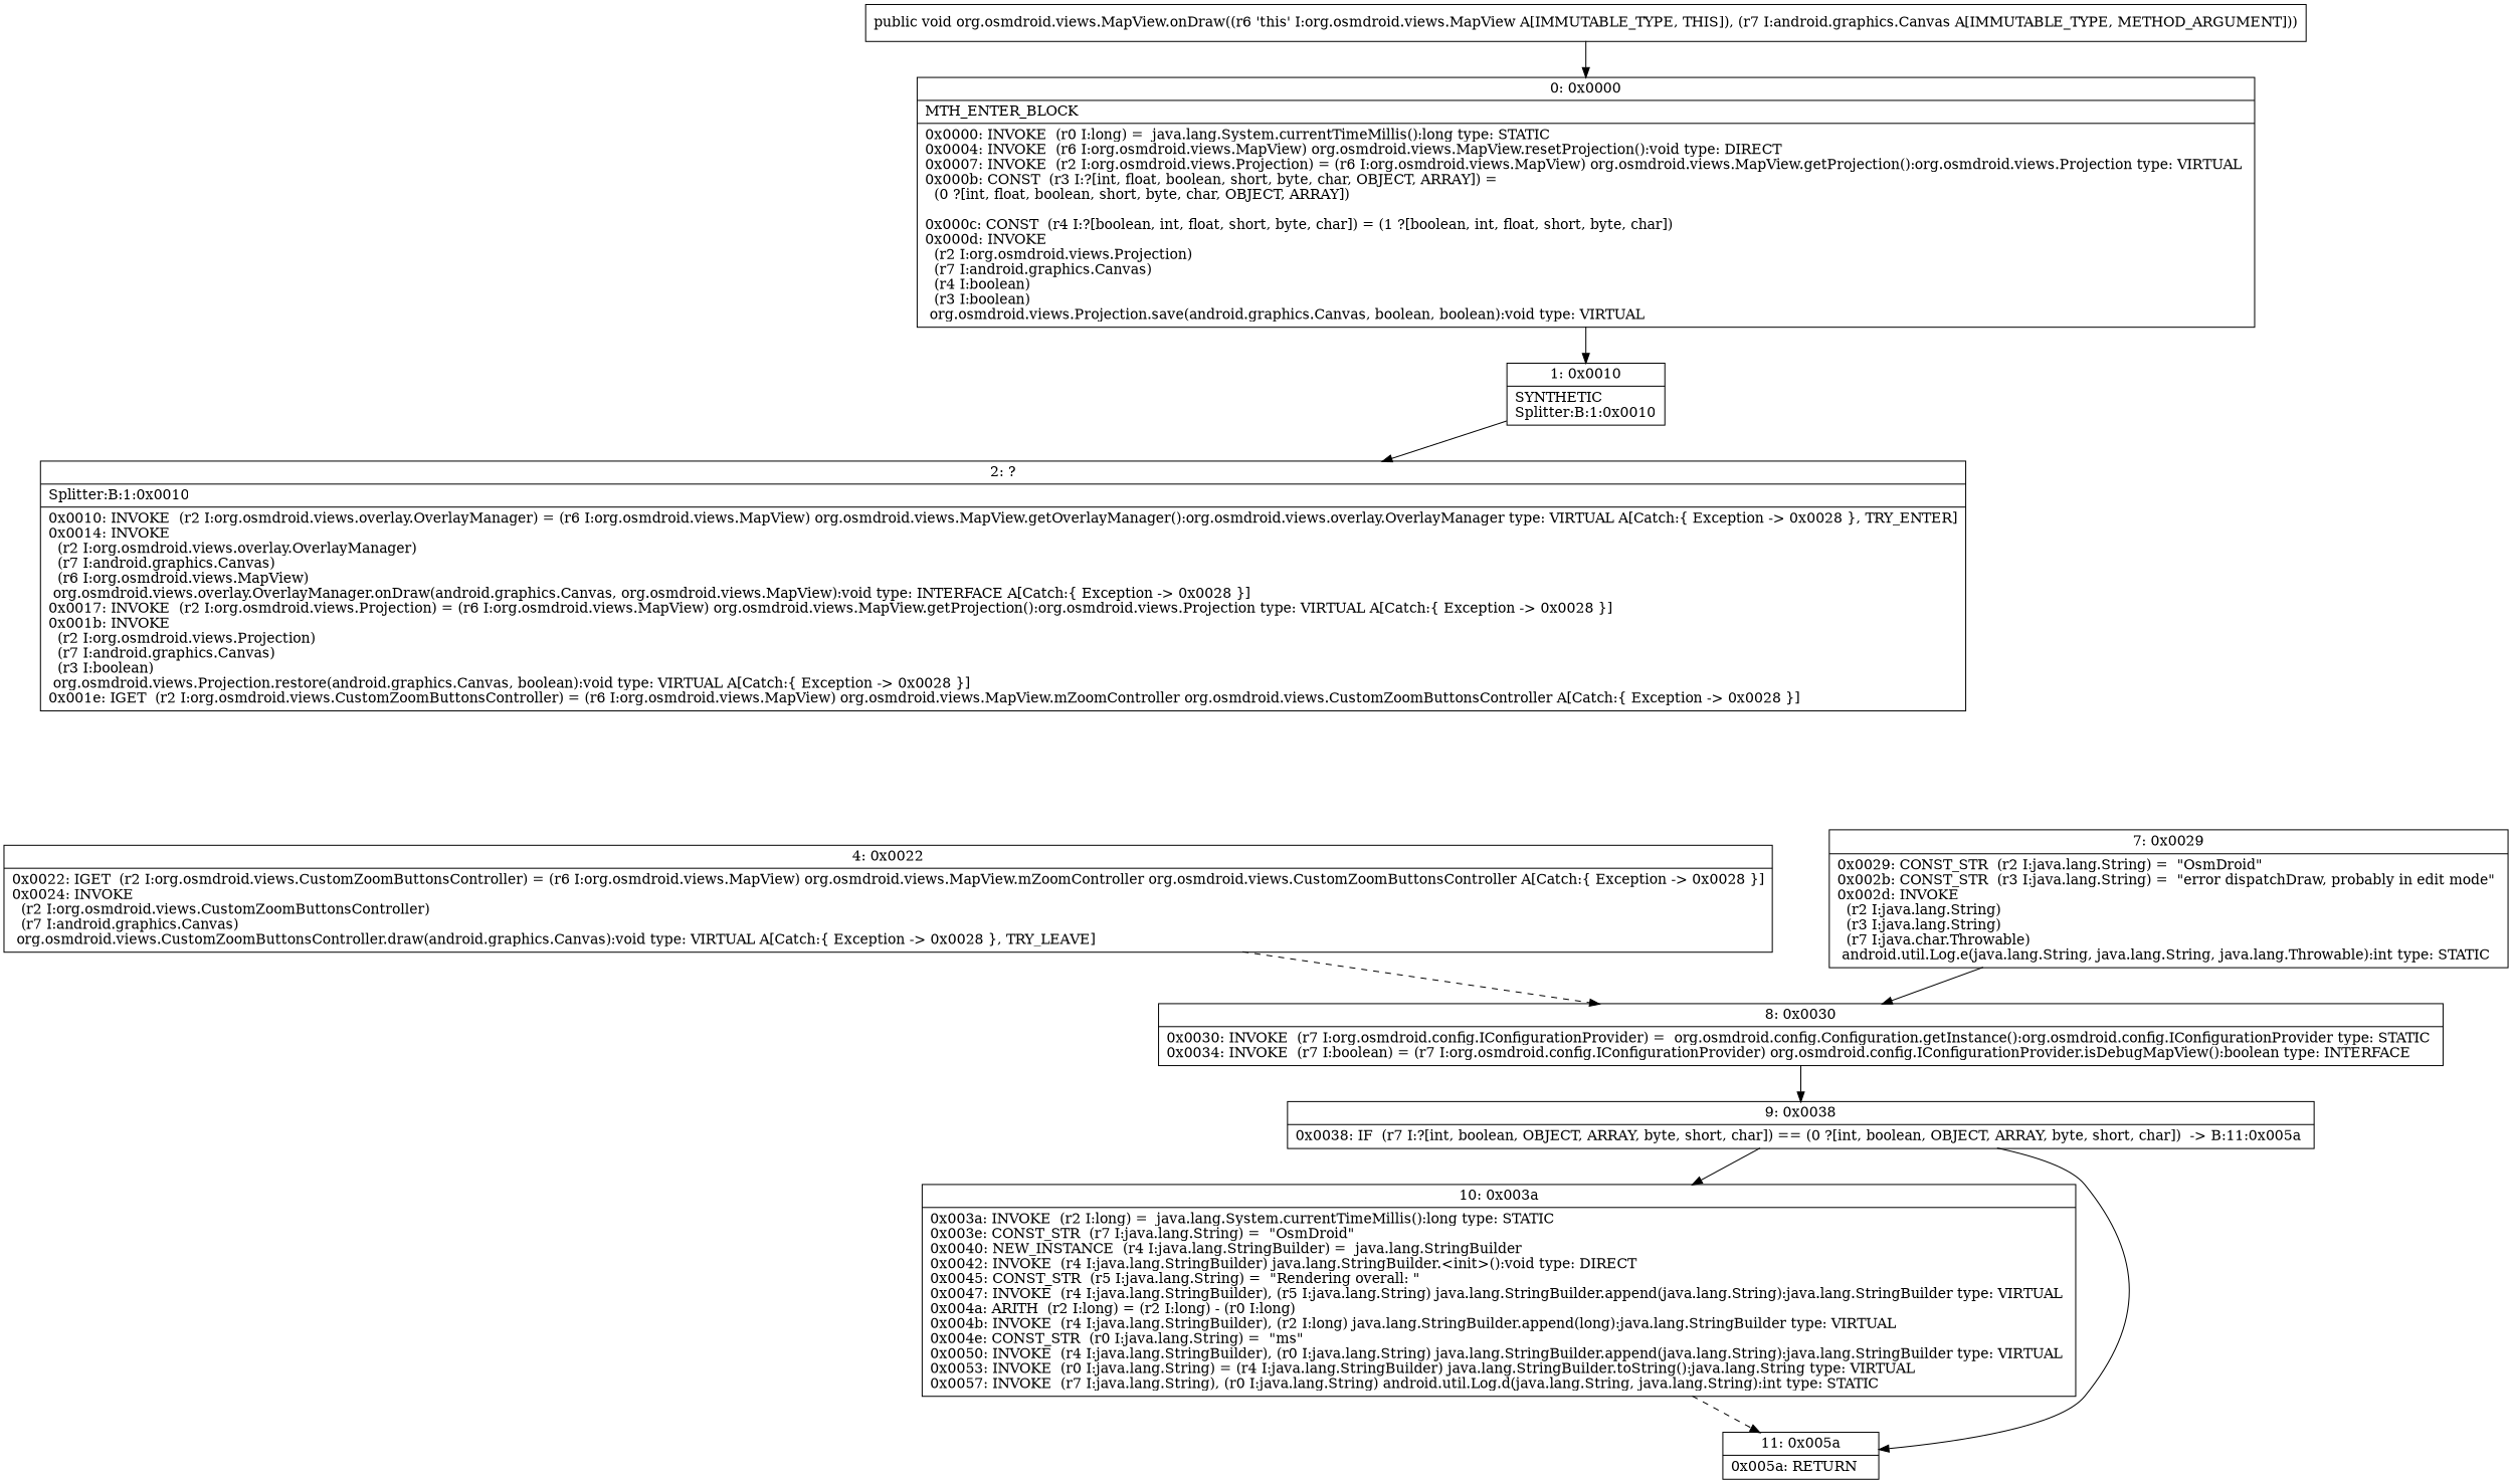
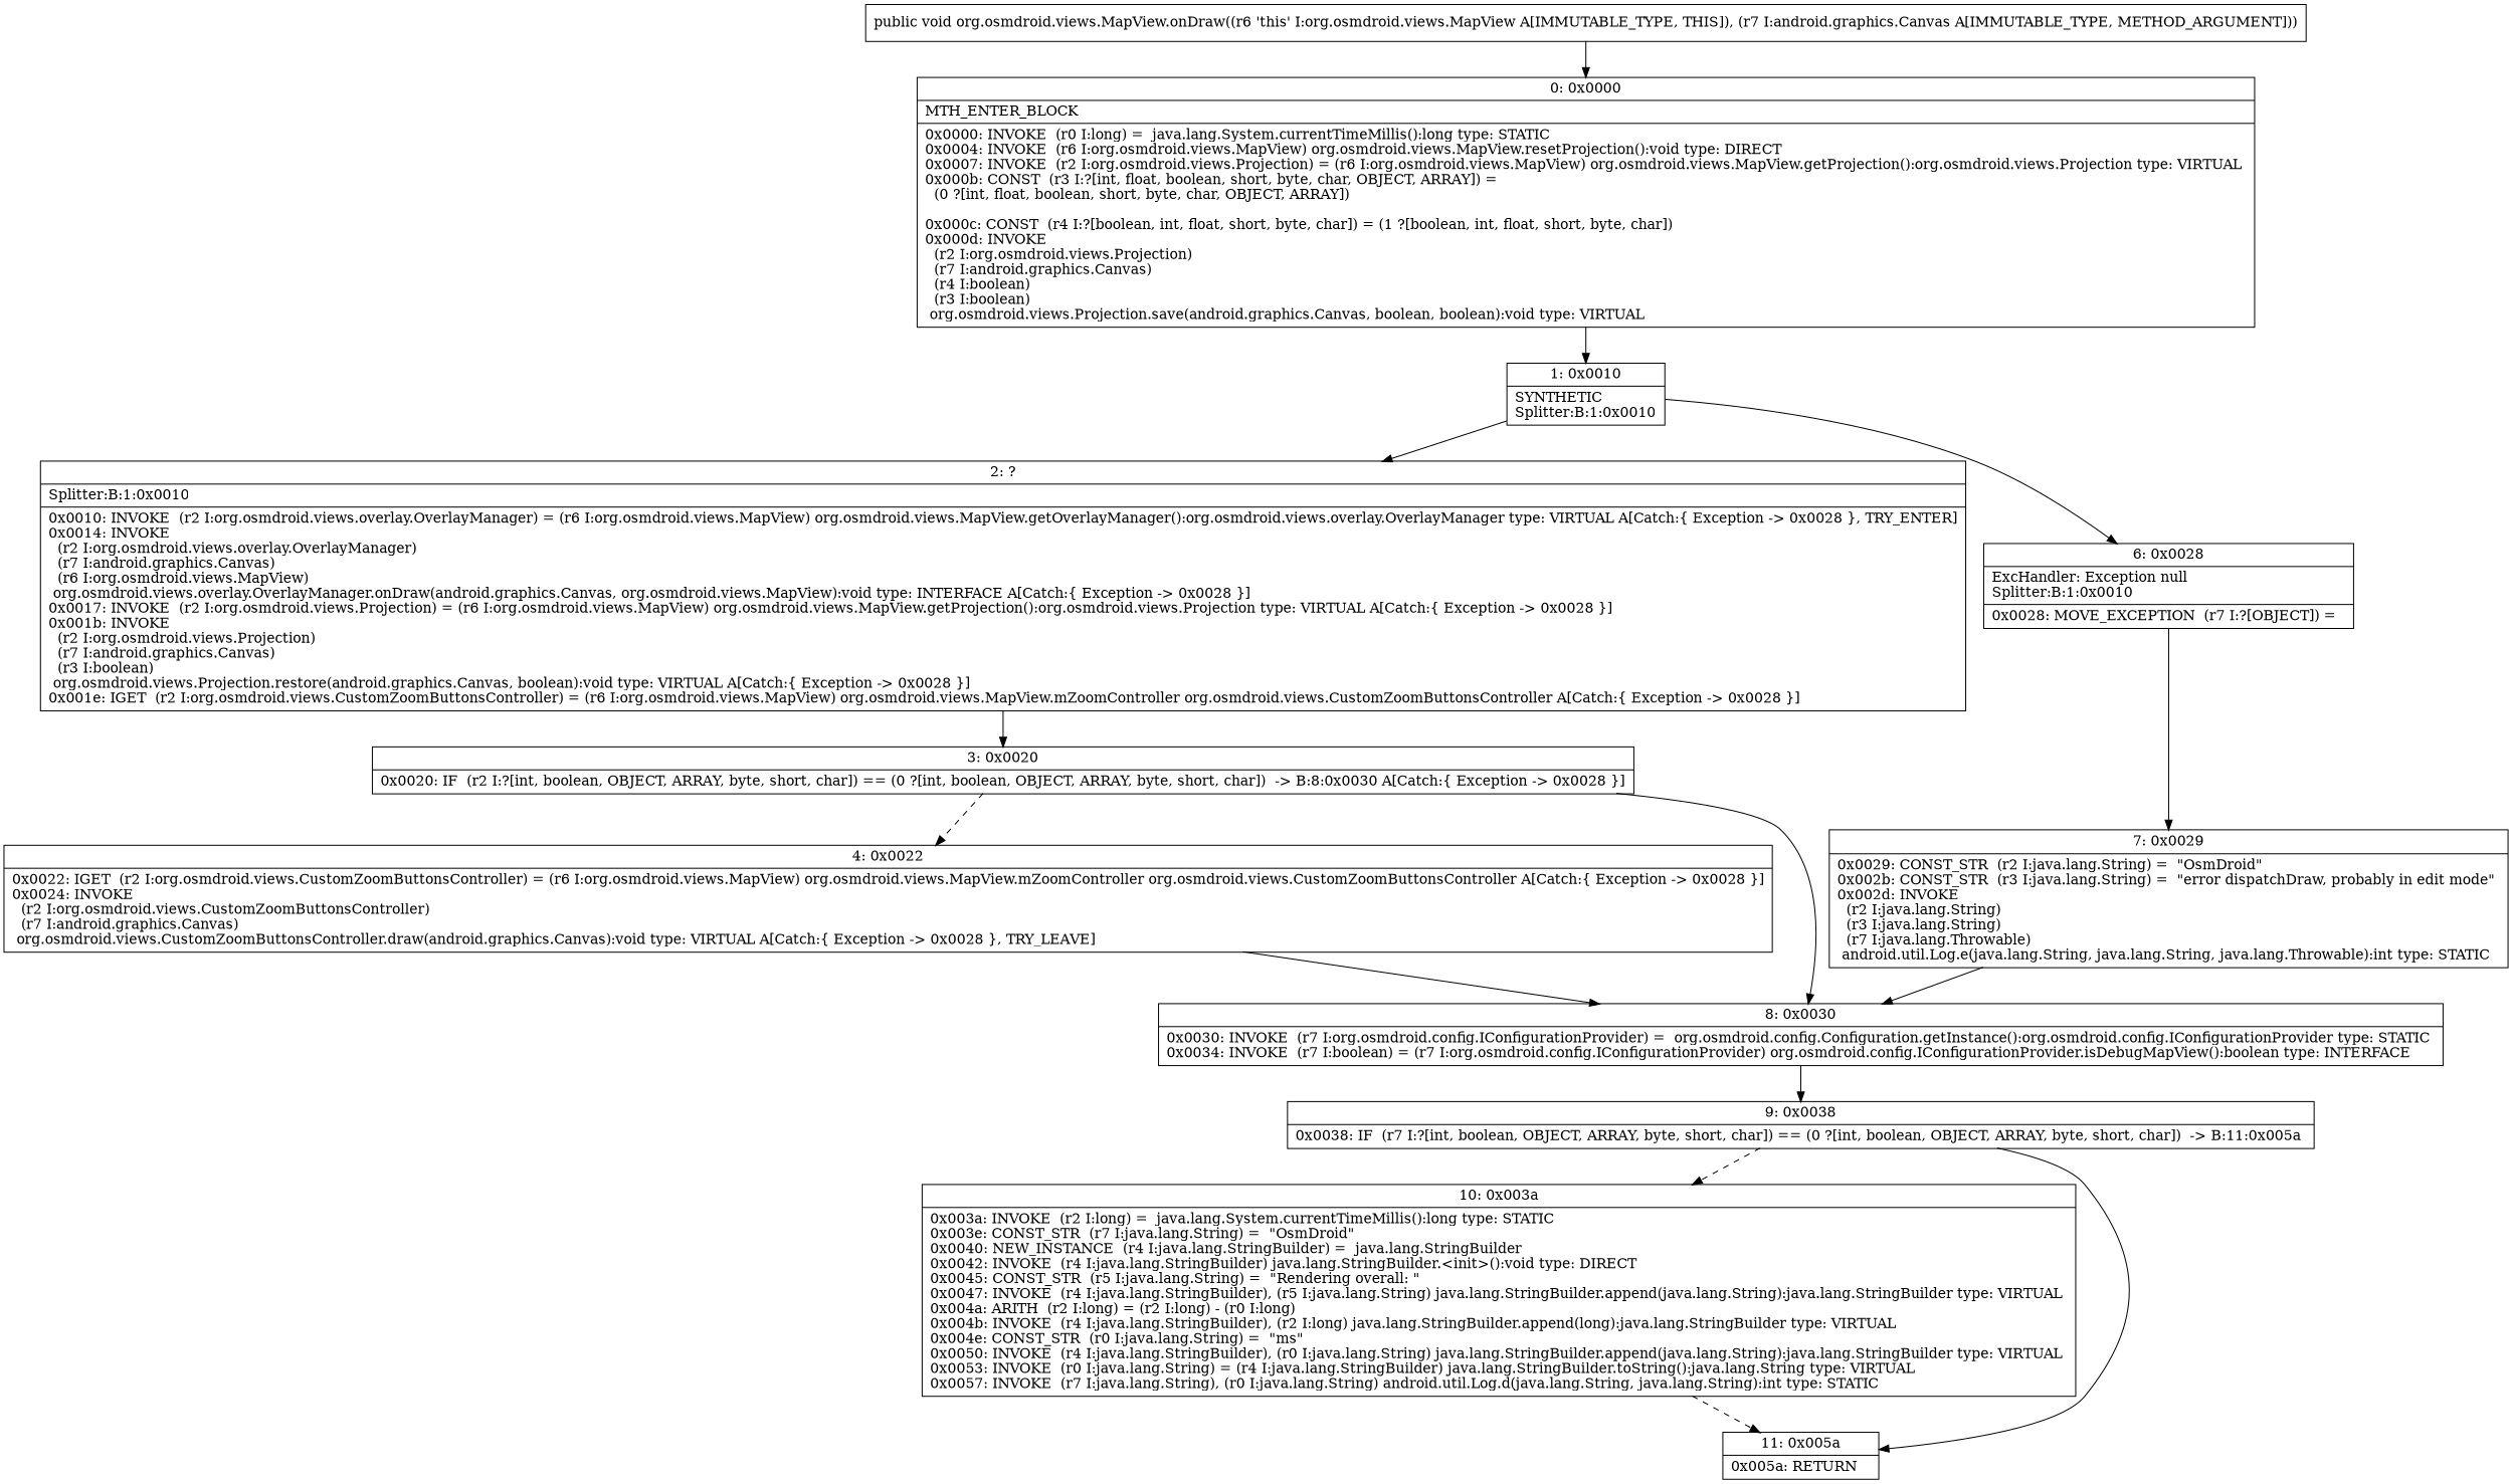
  digraph {
    node [shape=record]
    n1 [label="{0\:\ 0x0000|MTH_ENTER_BLOCK\l|0x0000: INVOKE  (r0 I:long) =  java.lang.System.currentTimeMillis():long type: STATIC \l0x0004: INVOKE  (r6 I:org.osmdroid.views.MapView) org.osmdroid.views.MapView.resetProjection():void type: DIRECT \l0x0007: INVOKE  (r2 I:org.osmdroid.views.Projection) = (r6 I:org.osmdroid.views.MapView) org.osmdroid.views.MapView.getProjection():org.osmdroid.views.Projection type: VIRTUAL \l0x000b: CONST  (r3 I:?[int, float, boolean, short, byte, char, OBJECT, ARRAY]) = \l  (0 ?[int, float, boolean, short, byte, char, OBJECT, ARRAY])\l \l0x000c: CONST  (r4 I:?[boolean, int, float, short, byte, char]) = (1 ?[boolean, int, float, short, byte, char]) \l0x000d: INVOKE  \l  (r2 I:org.osmdroid.views.Projection)\l  (r7 I:android.graphics.Canvas)\l  (r4 I:boolean)\l  (r3 I:boolean)\l org.osmdroid.views.Projection.save(android.graphics.Canvas, boolean, boolean):void type: VIRTUAL \l}"]
    n2 [label="{1\:\ 0x0010|SYNTHETIC\lSplitter:B:1:0x0010\l}"]
    n3 [label="{2\:\ ?|Splitter:B:1:0x0010\l|0x0010: INVOKE  (r2 I:org.osmdroid.views.overlay.OverlayManager) = (r6 I:org.osmdroid.views.MapView) org.osmdroid.views.MapView.getOverlayManager():org.osmdroid.views.overlay.OverlayManager type: VIRTUAL A[Catch:\{ Exception \-\> 0x0028 \}, TRY_ENTER]\l0x0014: INVOKE  \l  (r2 I:org.osmdroid.views.overlay.OverlayManager)\l  (r7 I:android.graphics.Canvas)\l  (r6 I:org.osmdroid.views.MapView)\l org.osmdroid.views.overlay.OverlayManager.onDraw(android.graphics.Canvas, org.osmdroid.views.MapView):void type: INTERFACE A[Catch:\{ Exception \-\> 0x0028 \}]\l0x0017: INVOKE  (r2 I:org.osmdroid.views.Projection) = (r6 I:org.osmdroid.views.MapView) org.osmdroid.views.MapView.getProjection():org.osmdroid.views.Projection type: VIRTUAL A[Catch:\{ Exception \-\> 0x0028 \}]\l0x001b: INVOKE  \l  (r2 I:org.osmdroid.views.Projection)\l  (r7 I:android.graphics.Canvas)\l  (r3 I:boolean)\l org.osmdroid.views.Projection.restore(android.graphics.Canvas, boolean):void type: VIRTUAL A[Catch:\{ Exception \-\> 0x0028 \}]\l0x001e: IGET  (r2 I:org.osmdroid.views.CustomZoomButtonsController) = (r6 I:org.osmdroid.views.MapView) org.osmdroid.views.MapView.mZoomController org.osmdroid.views.CustomZoomButtonsController A[Catch:\{ Exception \-\> 0x0028 \}]\l}"]
-   n6 [label="{7\:\ 0x0029|0x0029: CONST_STR  (r2 I:java.lang.String) =  \"OsmDroid\" \l0x002b: CONST_STR  (r3 I:java.lang.String) =  \"error dispatchDraw, probably in edit mode\" \l0x002d: INVOKE  \l  (r2 I:java.lang.String)\l  (r3 I:java.lang.String)\l  (r7 I:java.char.Throwable)\l android.util.Log.e(java.lang.String, java.lang.String, java.lang.Throwable):int type: STATIC \l}"]
+   n4 [label="{6\:\ 0x0028|ExcHandler: Exception null\lSplitter:B:1:0x0010\l|0x0028: MOVE_EXCEPTION  (r7 I:?[OBJECT]) =  \l}"]
+   n5 [label="{3\:\ 0x0020|0x0020: IF  (r2 I:?[int, boolean, OBJECT, ARRAY, byte, short, char]) == (0 ?[int, boolean, OBJECT, ARRAY, byte, short, char])  \-\> B:8:0x0030 A[Catch:\{ Exception \-\> 0x0028 \}]\l}"]
+   n6 [label="{7\:\ 0x0029|0x0029: CONST_STR  (r2 I:java.lang.String) =  \"OsmDroid\" \l0x002b: CONST_STR  (r3 I:java.lang.String) =  \"error dispatchDraw, probably in edit mode\" \l0x002d: INVOKE  \l  (r2 I:java.lang.String)\l  (r3 I:java.lang.String)\l  (r7 I:java.lang.Throwable)\l android.util.Log.e(java.lang.String, java.lang.String, java.lang.Throwable):int type: STATIC \l}"]
    n7 [label="{4\:\ 0x0022|0x0022: IGET  (r2 I:org.osmdroid.views.CustomZoomButtonsController) = (r6 I:org.osmdroid.views.MapView) org.osmdroid.views.MapView.mZoomController org.osmdroid.views.CustomZoomButtonsController A[Catch:\{ Exception \-\> 0x0028 \}]\l0x0024: INVOKE  \l  (r2 I:org.osmdroid.views.CustomZoomButtonsController)\l  (r7 I:android.graphics.Canvas)\l org.osmdroid.views.CustomZoomButtonsController.draw(android.graphics.Canvas):void type: VIRTUAL A[Catch:\{ Exception \-\> 0x0028 \}, TRY_LEAVE]\l}"]
    n8 [label="{8\:\ 0x0030|0x0030: INVOKE  (r7 I:org.osmdroid.config.IConfigurationProvider) =  org.osmdroid.config.Configuration.getInstance():org.osmdroid.config.IConfigurationProvider type: STATIC \l0x0034: INVOKE  (r7 I:boolean) = (r7 I:org.osmdroid.config.IConfigurationProvider) org.osmdroid.config.IConfigurationProvider.isDebugMapView():boolean type: INTERFACE \l}"]
    n9 [label="{9\:\ 0x0038|0x0038: IF  (r7 I:?[int, boolean, OBJECT, ARRAY, byte, short, char]) == (0 ?[int, boolean, OBJECT, ARRAY, byte, short, char])  \-\> B:11:0x005a \l}"]
    n10 [label="{10\:\ 0x003a|0x003a: INVOKE  (r2 I:long) =  java.lang.System.currentTimeMillis():long type: STATIC \l0x003e: CONST_STR  (r7 I:java.lang.String) =  \"OsmDroid\" \l0x0040: NEW_INSTANCE  (r4 I:java.lang.StringBuilder) =  java.lang.StringBuilder \l0x0042: INVOKE  (r4 I:java.lang.StringBuilder) java.lang.StringBuilder.\<init\>():void type: DIRECT \l0x0045: CONST_STR  (r5 I:java.lang.String) =  \"Rendering overall: \" \l0x0047: INVOKE  (r4 I:java.lang.StringBuilder), (r5 I:java.lang.String) java.lang.StringBuilder.append(java.lang.String):java.lang.StringBuilder type: VIRTUAL \l0x004a: ARITH  (r2 I:long) = (r2 I:long) \- (r0 I:long) \l0x004b: INVOKE  (r4 I:java.lang.StringBuilder), (r2 I:long) java.lang.StringBuilder.append(long):java.lang.StringBuilder type: VIRTUAL \l0x004e: CONST_STR  (r0 I:java.lang.String) =  \"ms\" \l0x0050: INVOKE  (r4 I:java.lang.StringBuilder), (r0 I:java.lang.String) java.lang.StringBuilder.append(java.lang.String):java.lang.StringBuilder type: VIRTUAL \l0x0053: INVOKE  (r0 I:java.lang.String) = (r4 I:java.lang.StringBuilder) java.lang.StringBuilder.toString():java.lang.String type: VIRTUAL \l0x0057: INVOKE  (r7 I:java.lang.String), (r0 I:java.lang.String) android.util.Log.d(java.lang.String, java.lang.String):int type: STATIC \l}"]
    n11 [label="{11\:\ 0x005a|0x005a: RETURN   \l}"]
    n12 [label="{public void org.osmdroid.views.MapView.onDraw((r6 'this' I:org.osmdroid.views.MapView A[IMMUTABLE_TYPE, THIS]), (r7 I:android.graphics.Canvas A[IMMUTABLE_TYPE, METHOD_ARGUMENT])) }"]
    n1 -> n2
    n2 -> n3
+   n2 -> n4
+   n3 -> n5
+   n4 -> n6
+   n5 -> n7 [style=dashed]
+   n5 -> n8
    n6 -> n8
-   n7 -> n8 [style=dashed]
+   n7 -> n8
    n8 -> n9
-   n9 -> n10 [style=solid]
+   n9 -> n10 [style=dashed]
    n9 -> n11
    n10 -> n11 [style=dashed]
    n12 -> n1
  }
